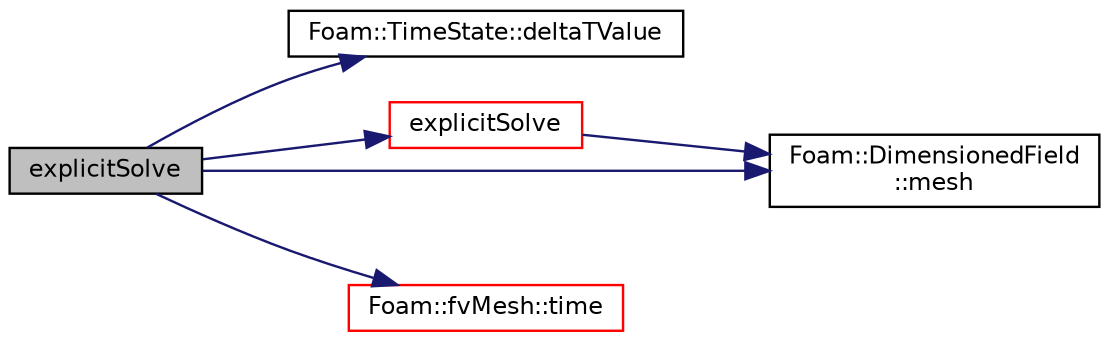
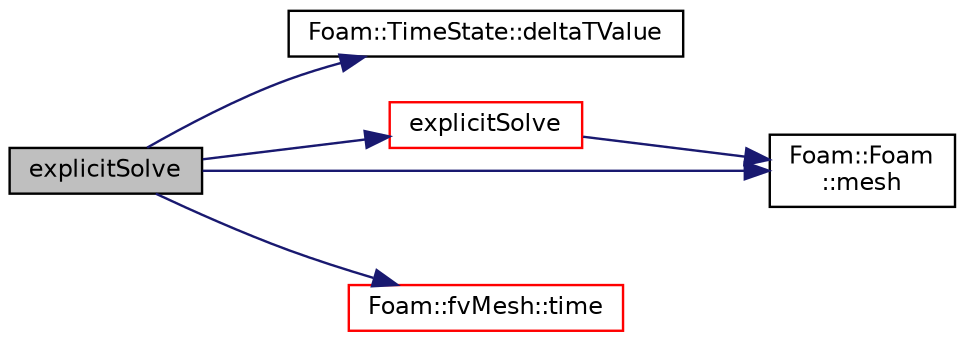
  digraph {
    rankdir=LR
    node [color=black fontname=Helvetica fontsize=10 shape=record]
    edge [color=midnightblue fontname=Helvetica fontsize=10 labelfontname=Helvetica labelfontsize=10 style=solid]
    n1 [fillcolor=grey75 fontcolor=black height=0.2 label=explicitSolve style=filled width=0.4]
    n2 [height=0.2 label="Foam::TimeState::deltaTValue" width=0.4]
    n3 [color=red height=0.2 label=explicitSolve width=0.4]
-   n4 [height=0.2 label="Foam::DimensionedField\l::mesh" width=0.4]
+   n4 [height=0.2 label="Foam::Foam\l::mesh" width=0.4]
    n5 [color=red height=0.2 label="Foam::fvMesh::time" width=0.4]
    n1 -> n2
    n1 -> n3
    n1 -> n4
    n1 -> n5
    n3 -> n4
  }
